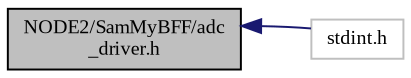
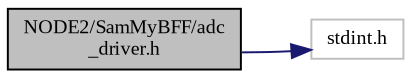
  digraph {
    rankdir=LR
    fontname="Liberation Serif"
    node [fontname="Liberation Serif" fontsize=10 shape=record style=filled]
    n1 [color=black fillcolor=grey75 fontcolor=black height=0.2 label="NODE2/SamMyBFF/adc\l_driver.h" width=0.4]
    n2 [color=grey75 fillcolor=white height=0.2 label="stdint.h" width=0.4]
-   n2 -> n1 [color=midnightblue fontname="Liberation Serif" fontsize=10 labelfontname=Helvetica labelfontsize=10 style=solid]
+   n1 -> n2 [color=midnightblue fontname="Liberation Serif" fontsize=10 labelfontname=Helvetica labelfontsize=10 style=solid]
  }
